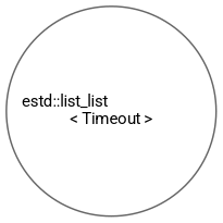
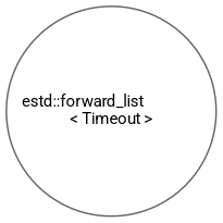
  digraph {
    rankdir=LR
    fontname=Roboto
-   n1 [color=grey40 fillcolor=white fontname=Roboto fontsize=10 height=0.2 label="estd::list_list\l\< Timeout \>" shape=circle style=filled width=0.4]
+   n1 [color=grey40 fillcolor=white fontname=Roboto fontsize=10 height=0.2 label="estd::forward_list\l\< Timeout \>" shape=circle style=filled width=0.4]
  }
